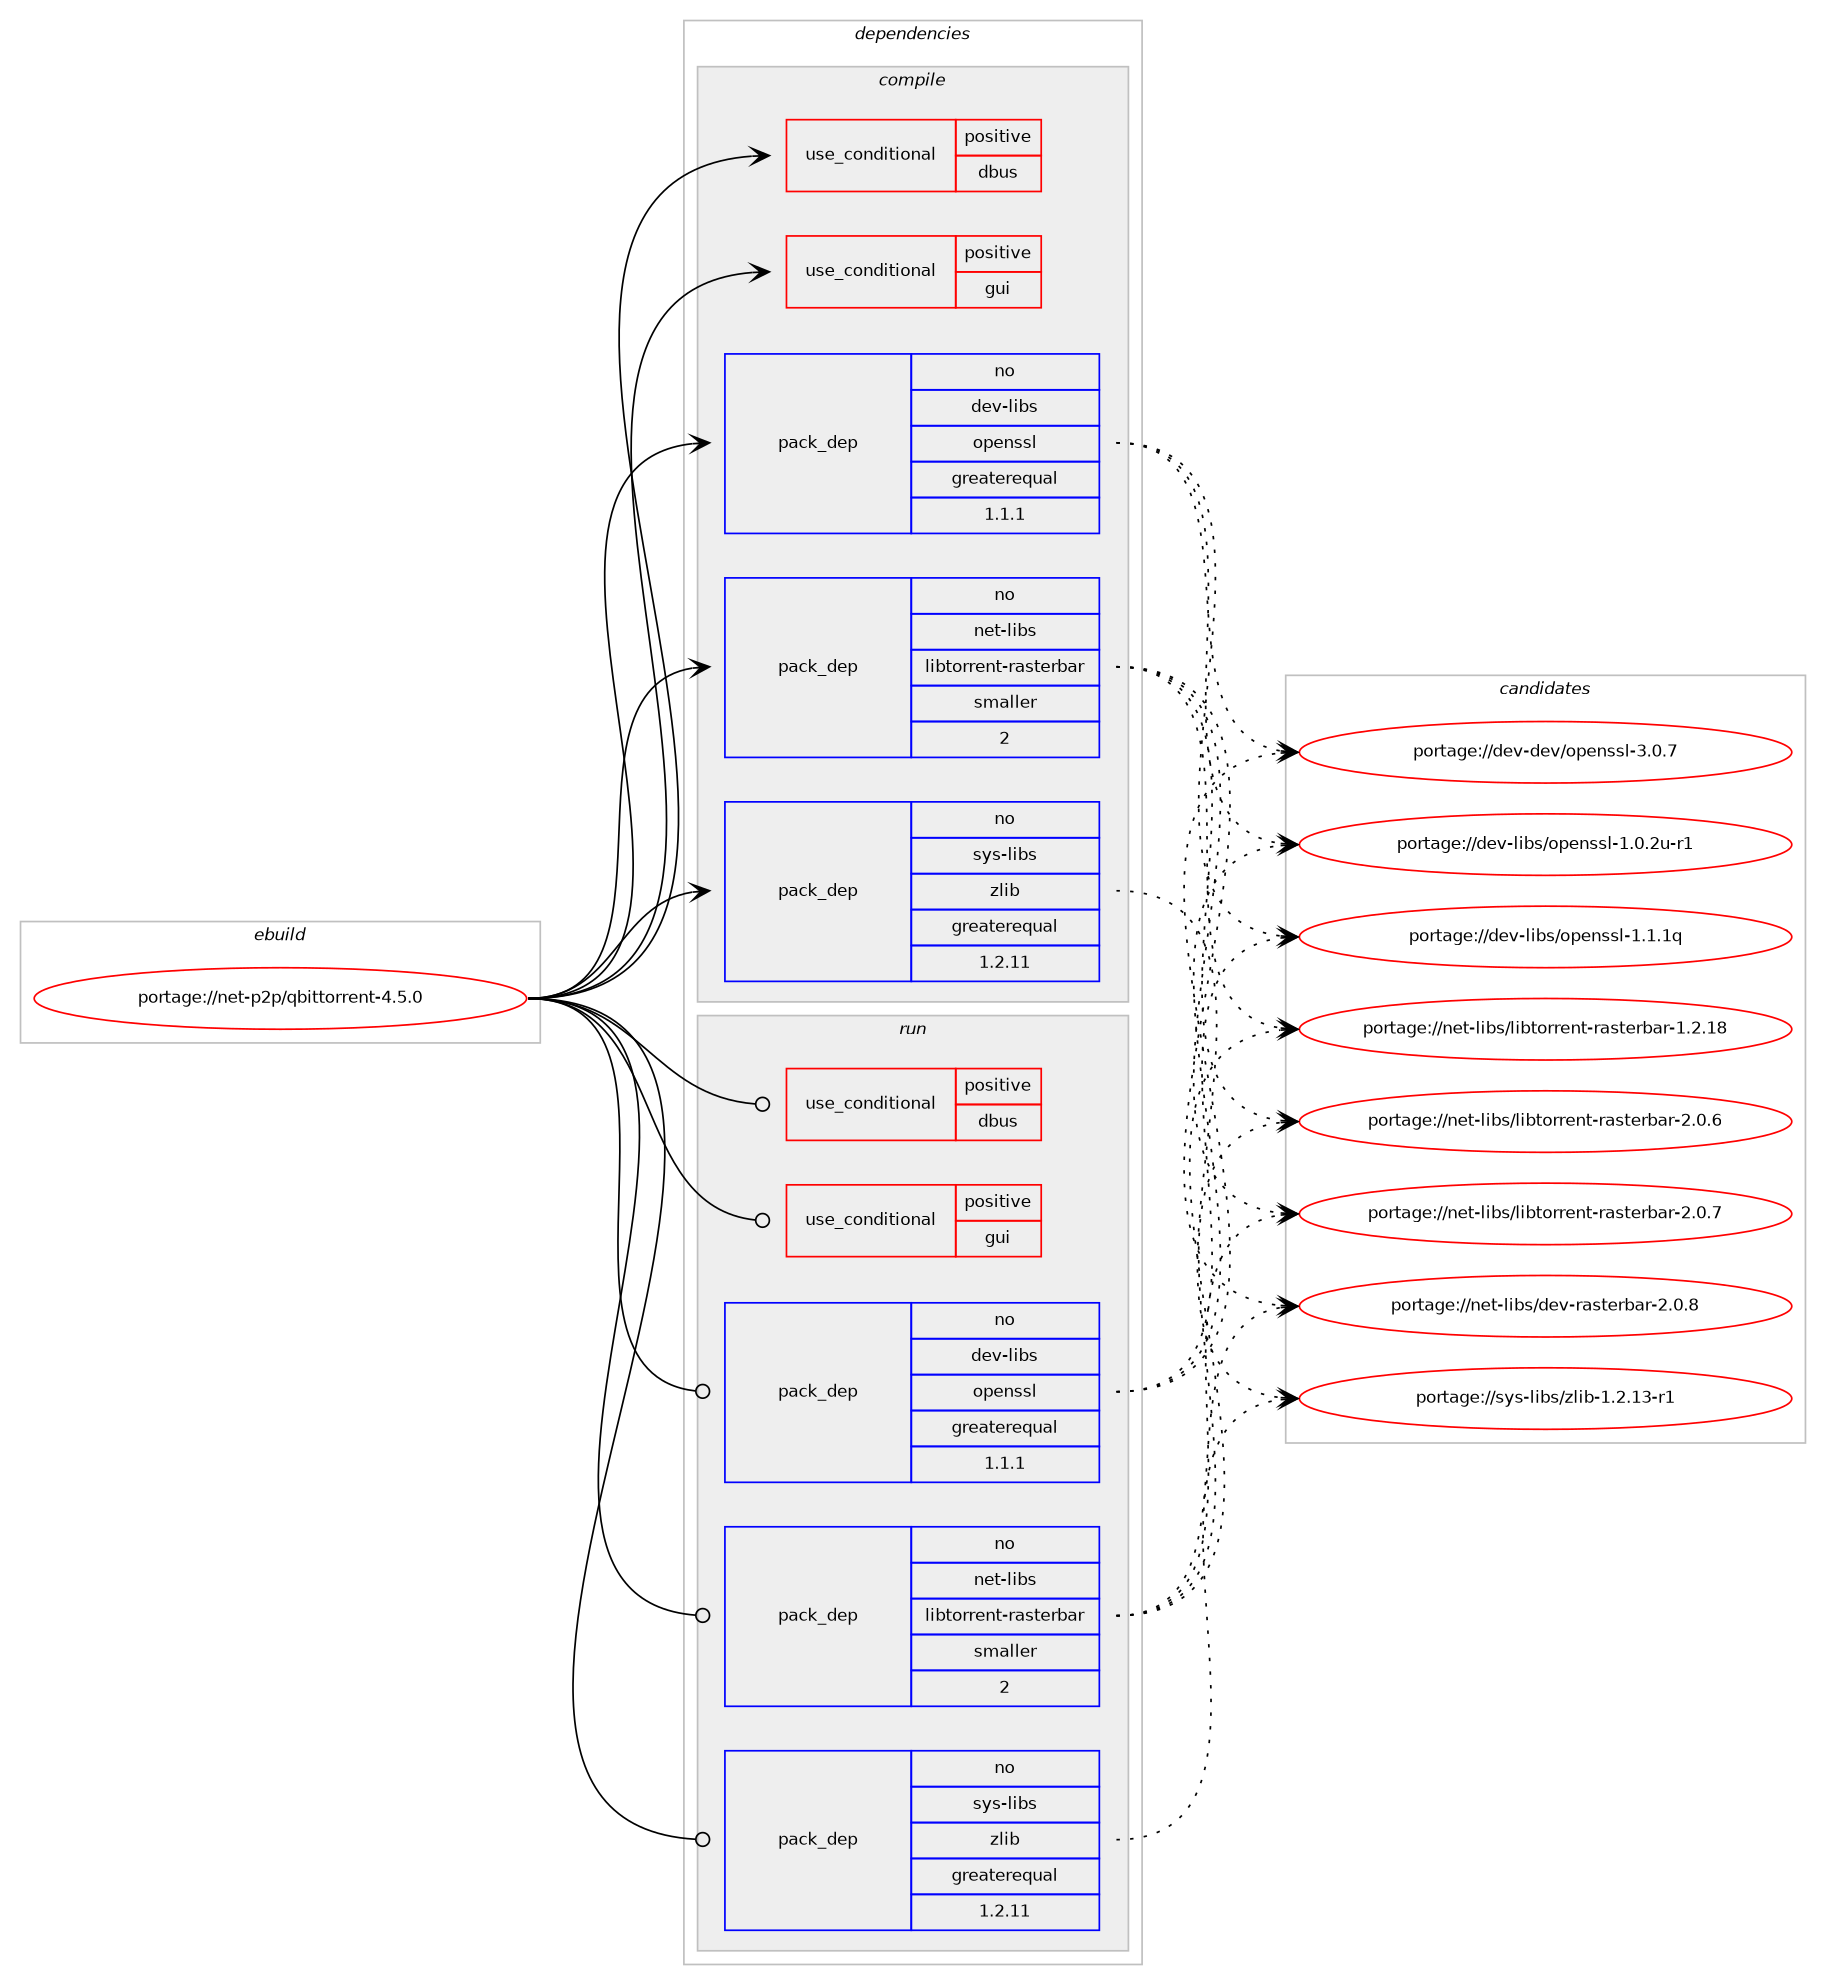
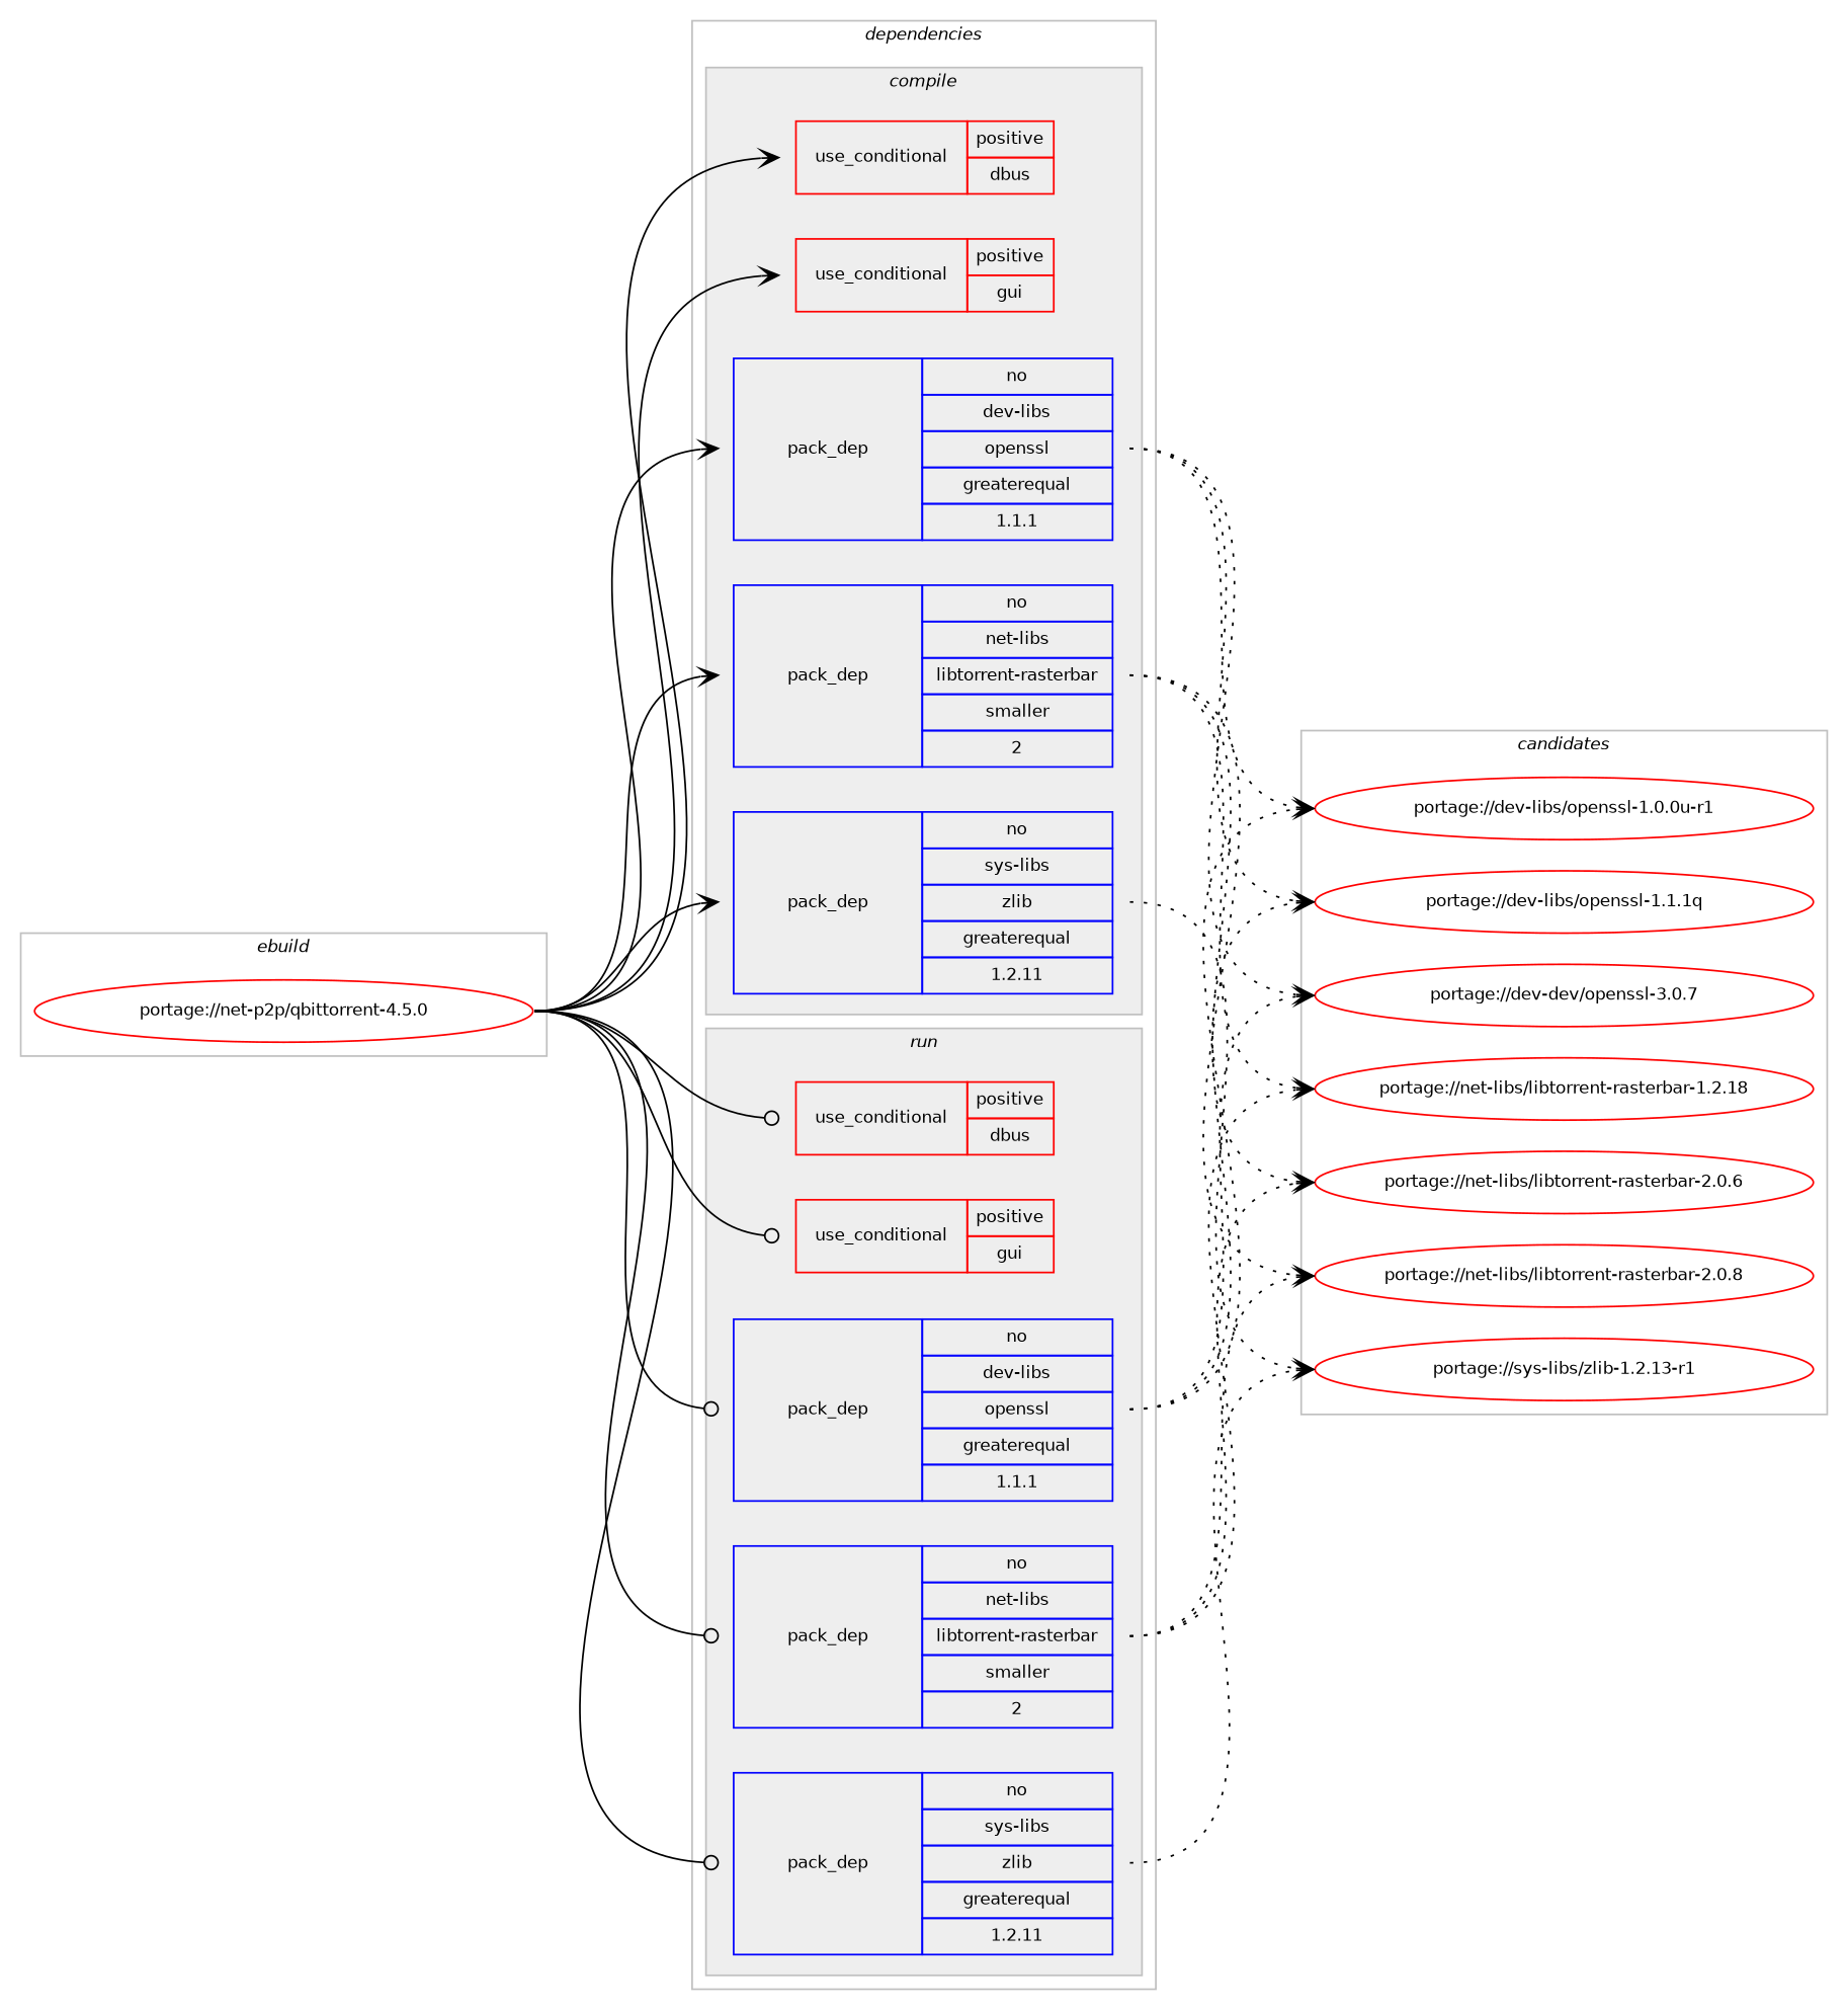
  digraph {
    compound=true
    concentrate=true
    fontname=Helvetica
    fontsize=10
    newrank=true
    rankdir=LR
    ranksep=1.5
    node [color=red fontname=Helvetica fontsize=10 shape=none]
    edge [arrowhead=vee headport=w style=dotted tailport=e weight=100]
    n1 [label="portage://net-p2p/qbittorrent-4.5.0" width=4 shape=""]
    n2 [label=<<TABLE BORDER="0" CELLBORDER="1" CELLSPACING="0" CELLPADDING="4"><TR><TD ROWSPAN="3" CELLPADDING="10">use_conditional</TD></TR><TR><TD>positive</TD></TR><TR><TD>dbus</TD></TR></TABLE>>]
    n3 [label=<<TABLE BORDER="0" CELLBORDER="1" CELLSPACING="0" CELLPADDING="4"><TR><TD ROWSPAN="3" CELLPADDING="10">use_conditional</TD></TR><TR><TD>positive</TD></TR><TR><TD>gui</TD></TR></TABLE>>]
    n4 [color=blue label=<<TABLE BORDER="0" CELLBORDER="1" CELLSPACING="0" CELLPADDING="4" WIDTH="220"><TR><TD ROWSPAN="6" CELLPADDING="30">pack_dep</TD></TR><TR><TD WIDTH="110">no</TD></TR><TR><TD>dev-libs</TD></TR><TR><TD>openssl</TD></TR><TR><TD>greaterequal</TD></TR><TR><TD>1.1.1</TD></TR></TABLE>>]
    n5 [color=blue label=<<TABLE BORDER="0" CELLBORDER="1" CELLSPACING="0" CELLPADDING="4" WIDTH="220"><TR><TD ROWSPAN="6" CELLPADDING="30">pack_dep</TD></TR><TR><TD WIDTH="110">no</TD></TR><TR><TD>net-libs</TD></TR><TR><TD>libtorrent-rasterbar</TD></TR><TR><TD>smaller</TD></TR><TR><TD>2</TD></TR></TABLE>>]
    n6 [color=blue label=<<TABLE BORDER="0" CELLBORDER="1" CELLSPACING="0" CELLPADDING="4" WIDTH="220"><TR><TD ROWSPAN="6" CELLPADDING="30">pack_dep</TD></TR><TR><TD WIDTH="110">no</TD></TR><TR><TD>sys-libs</TD></TR><TR><TD>zlib</TD></TR><TR><TD>greaterequal</TD></TR><TR><TD>1.2.11</TD></TR></TABLE>>]
    n7 [label=<<TABLE BORDER="0" CELLBORDER="1" CELLSPACING="0" CELLPADDING="4"><TR><TD ROWSPAN="3" CELLPADDING="10">use_conditional</TD></TR><TR><TD>positive</TD></TR><TR><TD>dbus</TD></TR></TABLE>>]
    n8 [label=<<TABLE BORDER="0" CELLBORDER="1" CELLSPACING="0" CELLPADDING="4"><TR><TD ROWSPAN="3" CELLPADDING="10">use_conditional</TD></TR><TR><TD>positive</TD></TR><TR><TD>gui</TD></TR></TABLE>>]
    n9 [color=blue label=<<TABLE BORDER="0" CELLBORDER="1" CELLSPACING="0" CELLPADDING="4" WIDTH="220"><TR><TD ROWSPAN="6" CELLPADDING="30">pack_dep</TD></TR><TR><TD WIDTH="110">no</TD></TR><TR><TD>dev-libs</TD></TR><TR><TD>openssl</TD></TR><TR><TD>greaterequal</TD></TR><TR><TD>1.1.1</TD></TR></TABLE>>]
    n10 [color=blue label=<<TABLE BORDER="0" CELLBORDER="1" CELLSPACING="0" CELLPADDING="4" WIDTH="220"><TR><TD ROWSPAN="6" CELLPADDING="30">pack_dep</TD></TR><TR><TD WIDTH="110">no</TD></TR><TR><TD>net-libs</TD></TR><TR><TD>libtorrent-rasterbar</TD></TR><TR><TD>smaller</TD></TR><TR><TD>2</TD></TR></TABLE>>]
    n11 [color=blue label=<<TABLE BORDER="0" CELLBORDER="1" CELLSPACING="0" CELLPADDING="4" WIDTH="220"><TR><TD ROWSPAN="6" CELLPADDING="30">pack_dep</TD></TR><TR><TD WIDTH="110">no</TD></TR><TR><TD>sys-libs</TD></TR><TR><TD>zlib</TD></TR><TR><TD>greaterequal</TD></TR><TR><TD>1.2.11</TD></TR></TABLE>>]
-   n12 [label="portage://dev-libs/openssl-1.0.2u-r1" width=4 shape=""]
+   n12 [label="portage://dev-libs/openssl-1.0.0u-r1" width=4 shape=""]
    n13 [label="portage://dev-libs/openssl-1.1.1q" width=4 shape=""]
    n14 [label="portage://dev-dev/openssl-3.0.7" width=4 shape=""]
    n15 [label="portage://net-libs/libtorrent-rasterbar-1.2.18" width=4 shape=""]
    n16 [label="portage://net-libs/libtorrent-rasterbar-2.0.6" width=4 shape=""]
-   n17 [label="portage://net-libs/libtorrent-rasterbar-2.0.7" width=4 shape=""]
-   n18 [label="portage://net-libs/dev-rasterbar-2.0.8" width=4 shape=""]
+   n18 [label="portage://net-libs/libtorrent-rasterbar-2.0.8" width=4 shape=""]
    n19 [label="portage://sys-libs/zlib-1.2.13-r1" width=4 shape=""]
    subgraph cluster_1 {
      color=gray
      label=<<i>ebuild</i>>
      rank=same
      n1
    }
    subgraph cluster_2 {
      color=gray
      label=<<i>dependencies</i>>
      subgraph cluster_3 {
        color=gray
        fillcolor="#eeeeee"
        label=<<i>compile</i>>
        style=filled
        subgraph sub_4 {
          color=gray
          fillcolor="#eeeeee"
          label=<<i>compile</i>>
          style=filled
          n2
        }
        subgraph sub_5 {
          color=gray
          fillcolor="#eeeeee"
          label=<<i>compile</i>>
          style=filled
          n3
        }
        subgraph sub_6 {
          color=gray
          fillcolor="#eeeeee"
          label=<<i>compile</i>>
          style=filled
          n4
        }
        subgraph sub_7 {
          color=gray
          fillcolor="#eeeeee"
          label=<<i>compile</i>>
          style=filled
          n5
        }
        subgraph sub_8 {
          color=gray
          fillcolor="#eeeeee"
          label=<<i>compile</i>>
          style=filled
          n6
        }
      }
      subgraph cluster_9 {
        color=gray
        fillcolor="#eeeeee"
        label=<<i>compile and run</i>>
        style=filled
      }
      subgraph cluster_10 {
        color=gray
        fillcolor="#eeeeee"
        label=<<i>run</i>>
        style=filled
        subgraph sub_11 {
          color=gray
          fillcolor="#eeeeee"
          label=<<i>run</i>>
          style=filled
          n7
        }
        subgraph sub_12 {
          color=gray
          fillcolor="#eeeeee"
          label=<<i>run</i>>
          style=filled
          n8
        }
        subgraph sub_13 {
          color=gray
          fillcolor="#eeeeee"
          label=<<i>run</i>>
          style=filled
          n9
        }
        subgraph sub_14 {
          color=gray
          fillcolor="#eeeeee"
          label=<<i>run</i>>
          style=filled
          n10
        }
        subgraph sub_15 {
          color=gray
          fillcolor="#eeeeee"
          label=<<i>run</i>>
          style=filled
          n11
        }
      }
    }
    subgraph cluster_16 {
      color=gray
      label=<<i>candidates</i>>
      rank=same
      subgraph sub_17 {
        color=black
        label=<<i>candidates</i>>
        nodesep=1
        rank=same
        n12
        n13
        n14
      }
      subgraph sub_18 {
        color=black
        label=<<i>candidates</i>>
        nodesep=1
        rank=same
        n15
        n16
-       n17
        n18
      }
      subgraph sub_19 {
        color=black
        label=<<i>candidates</i>>
        nodesep=1
        rank=same
        n19
      }
      subgraph sub_20 {
        color=black
        label=<<i>candidates</i>>
        nodesep=1
        rank=same
        n12
        n13
        n14
      }
      subgraph sub_21 {
        color=black
        label=<<i>candidates</i>>
        nodesep=1
        rank=same
        n15
        n16
-       n17
        n18
      }
      subgraph sub_22 {
        color=black
        label=<<i>candidates</i>>
        nodesep=1
        rank=same
        n19
      }
    }
    n1 -> n2 [style=solid weight=20]
    n1 -> n3 [style=solid weight=20]
    n1 -> n4 [style=solid weight=20]
    n1 -> n5 [style=solid weight=20]
    n1 -> n6 [style=solid weight=20]
    n1 -> n7 [arrowhead=odot style=solid weight=20]
    n1 -> n8 [arrowhead=odot style=solid weight=20]
    n1 -> n9 [arrowhead=odot style=solid weight=20]
    n1 -> n10 [arrowhead=odot style=solid weight=20]
    n1 -> n11 [arrowhead=odot style=solid weight=20]
    n4 -> n12
    n4 -> n13
    n4 -> n14
    n5 -> n15
    n5 -> n16
-   n5 -> n17
    n5 -> n18
    n6 -> n19
    n9 -> n12
    n9 -> n13
    n9 -> n14
    n10 -> n15
    n10 -> n16
-   n10 -> n17
    n10 -> n18
    n11 -> n19
  }
